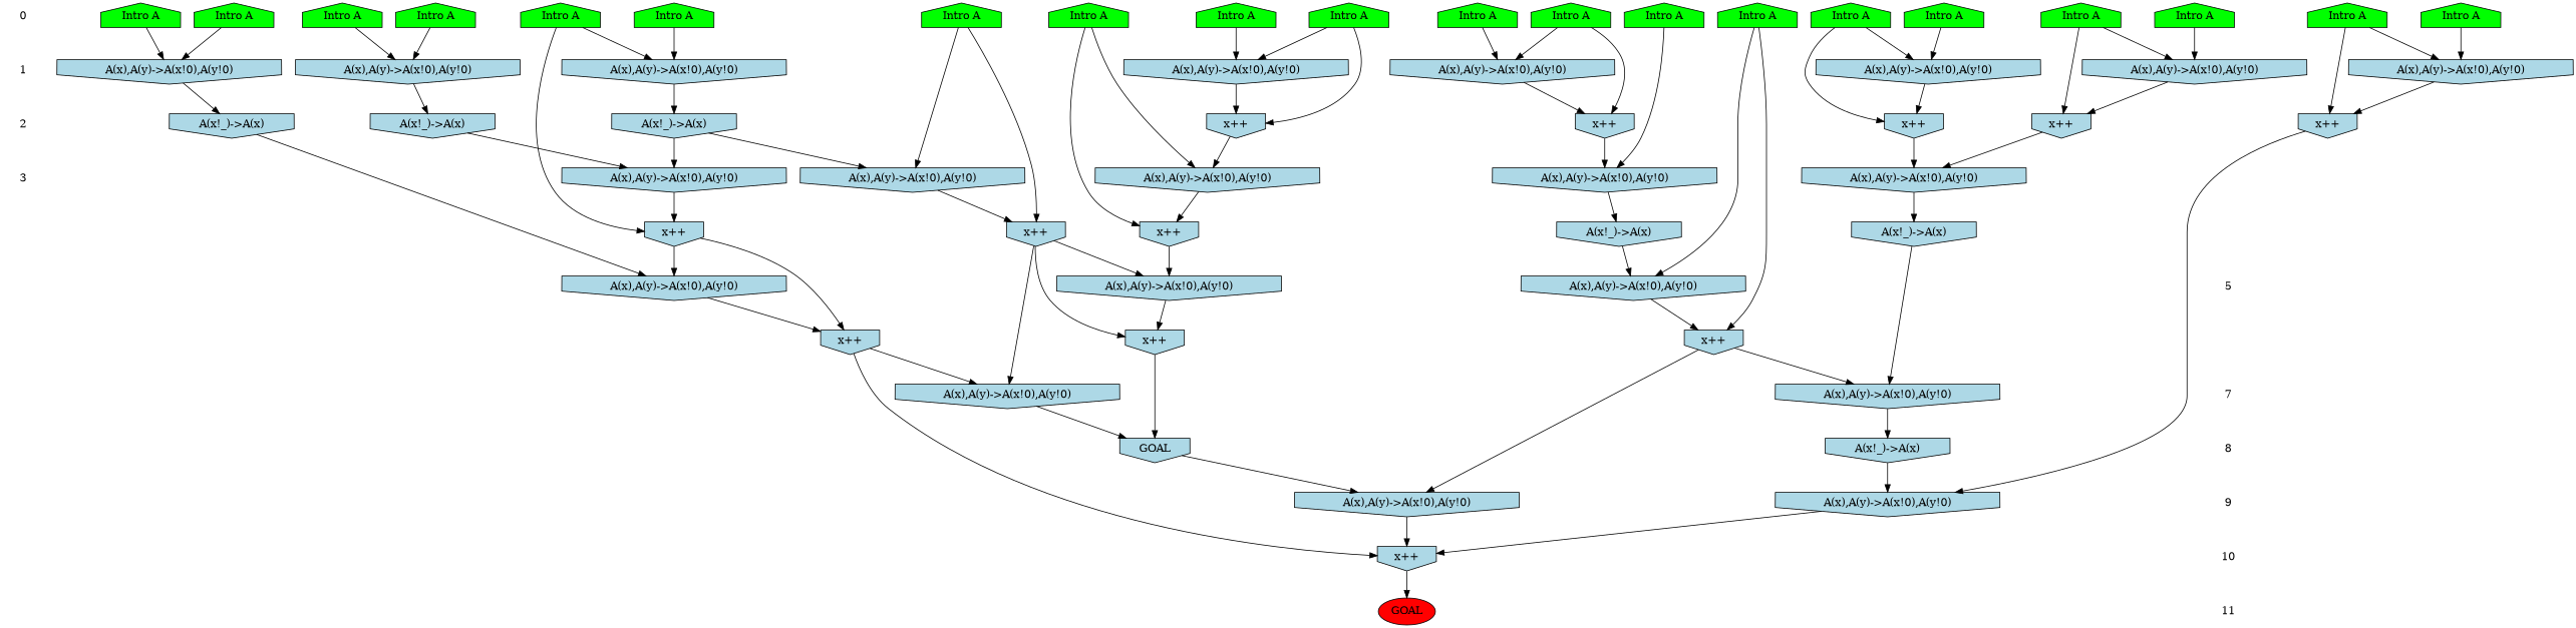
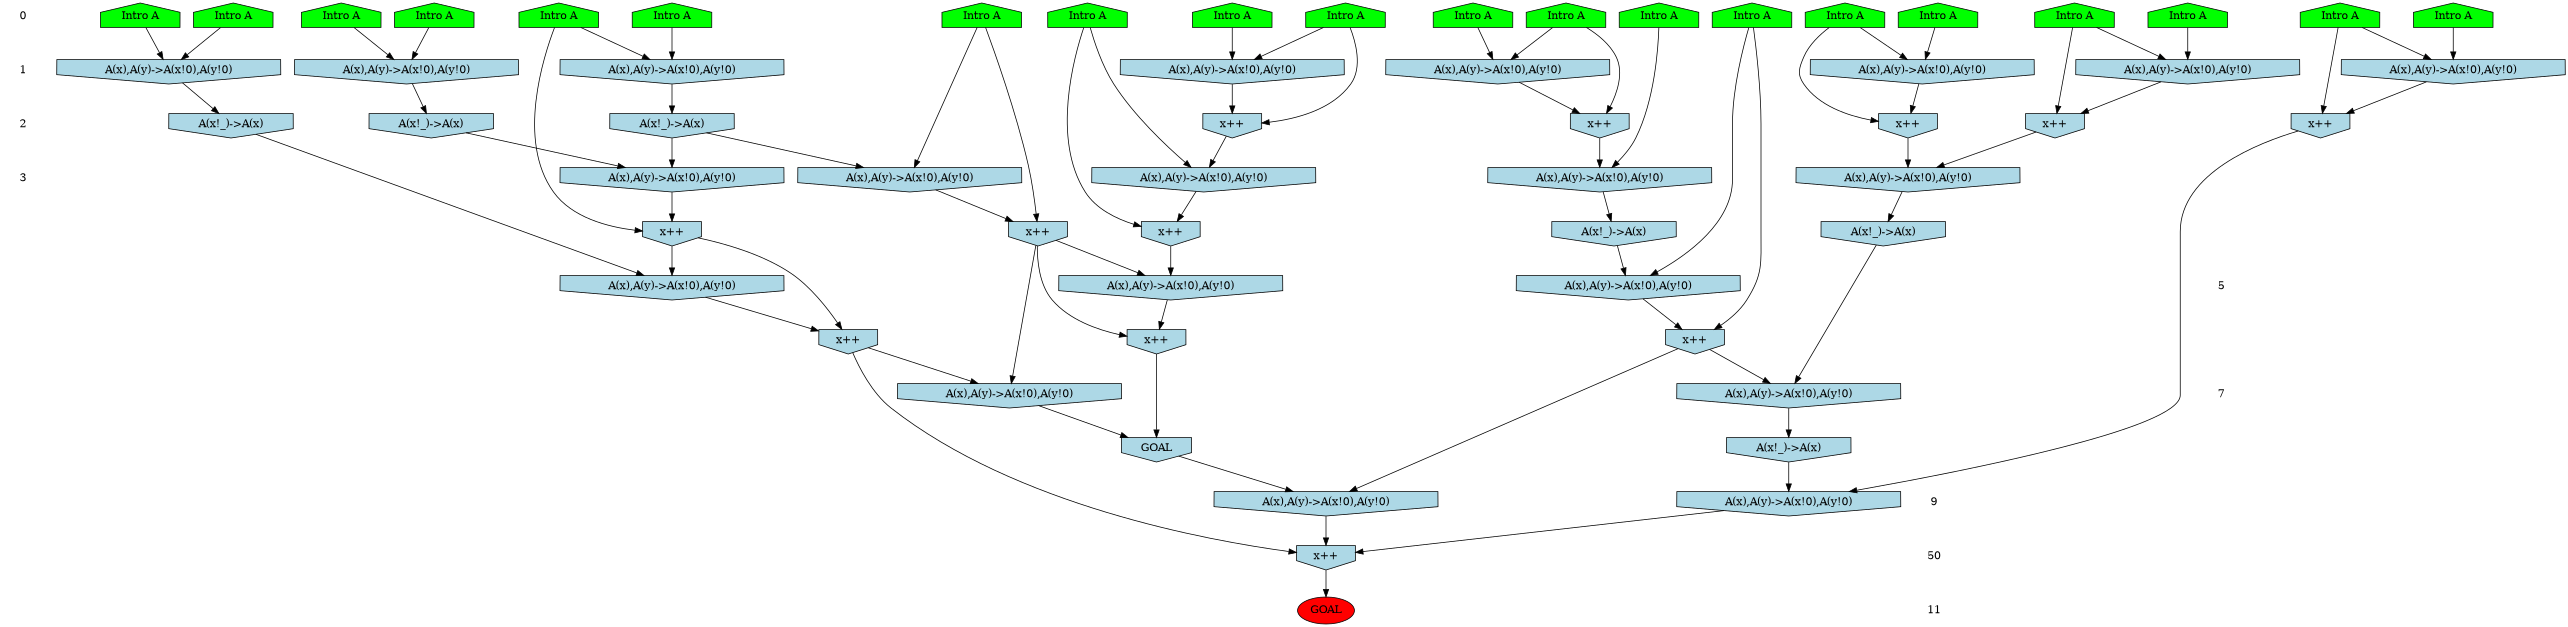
  digraph {
    ranksep=.5
    node [shape=invhouse fillcolor=lightblue style=filled]
    0 [shape=plaintext fillcolor="" style=""]
    n2 [fillcolor=green label="Intro A" shape=house]
    n3 [fillcolor=green label="Intro A" shape=house]
    n4 [fillcolor=green label="Intro A" shape=house]
    n5 [fillcolor=green label="Intro A" shape=house]
    n6 [fillcolor=green label="Intro A" shape=house]
    n7 [fillcolor=green label="Intro A" shape=house]
    n8 [fillcolor=green label="Intro A" shape=house]
    n9 [fillcolor=green label="Intro A" shape=house]
    n10 [fillcolor=green label="Intro A" shape=house]
    n11 [fillcolor=green label="Intro A" shape=house]
    n12 [fillcolor=green label="Intro A" shape=house]
    n13 [fillcolor=green label="Intro A" shape=house]
    n14 [fillcolor=green label="Intro A" shape=house]
    n15 [fillcolor=green label="Intro A" shape=house]
    n16 [fillcolor=green label="Intro A" shape=house]
    n17 [fillcolor=green label="Intro A" shape=house]
    n18 [fillcolor=green label="Intro A" shape=house]
    n19 [fillcolor=green label="Intro A" shape=house]
    n20 [fillcolor=green label="Intro A" shape=house]
    n21 [fillcolor=green label="Intro A" shape=house]
    1 [shape=plaintext fillcolor="" style=""]
    n23 [label="A(x),A(y)->A(x!0),A(y!0)"]
    n24 [label="A(x),A(y)->A(x!0),A(y!0)"]
    n25 [label="A(x),A(y)->A(x!0),A(y!0)"]
    n26 [label="A(x),A(y)->A(x!0),A(y!0)"]
    n27 [label="A(x),A(y)->A(x!0),A(y!0)"]
    n28 [label="A(x),A(y)->A(x!0),A(y!0)"]
    n29 [label="A(x),A(y)->A(x!0),A(y!0)"]
    n30 [label="A(x),A(y)->A(x!0),A(y!0)"]
    2 [shape=plaintext fillcolor="" style=""]
    n32 [label="x++"]
    n33 [label="x++"]
    n34 [label="x++"]
    n35 [label="A(x!_)->A(x)"]
    n36 [label="x++"]
    n37 [label="x++"]
    n38 [label="A(x!_)->A(x)"]
    n39 [label="A(x!_)->A(x)"]
    3 [shape=plaintext fillcolor="" style=""]
    n41 [label="A(x),A(y)->A(x!0),A(y!0)"]
    n42 [label="A(x),A(y)->A(x!0),A(y!0)"]
    n43 [label="A(x),A(y)->A(x!0),A(y!0)"]
    n44 [label="A(x),A(y)->A(x!0),A(y!0)"]
    n45 [label="A(x),A(y)->A(x!0),A(y!0)"]
    n46 [label="A(x!_)->A(x)"]
    n47 [label="A(x!_)->A(x)"]
    n48 [label="x++"]
    n49 [label="x++"]
    n50 [label="x++"]
    5 [shape=plaintext fillcolor="" style=""]
    n52 [label="A(x),A(y)->A(x!0),A(y!0)"]
    n53 [label="A(x),A(y)->A(x!0),A(y!0)"]
    n54 [label="A(x),A(y)->A(x!0),A(y!0)"]
    n55 [label="x++"]
    n56 [label="x++"]
    n57 [label="x++"]
    7 [shape=plaintext fillcolor="" style=""]
    n59 [label="A(x),A(y)->A(x!0),A(y!0)"]
    n60 [label="A(x),A(y)->A(x!0),A(y!0)"]
-   8 [shape=plaintext fillcolor="" style=""]
    n62 [label=GOAL]
    n63 [label="A(x!_)->A(x)"]
    9 [shape=plaintext fillcolor="" style=""]
    n65 [label="A(x),A(y)->A(x!0),A(y!0)"]
    n66 [label="A(x),A(y)->A(x!0),A(y!0)"]
-   10 [shape=plaintext fillcolor="" style=""]
+   10 [shape=plaintext label=50 fillcolor="" style=""]
    n68 [label="x++"]
    11 [shape=plaintext fillcolor="" style=""]
    n70 [fillcolor=red label=GOAL shape=""]
    subgraph sub_1 {
      rank=same
      0
      n2
      n3
      n4
      n5
      n6
      n7
      n8
      n9
      n10
      n11
      n12
      n13
      n14
      n15
      n16
      n17
      n18
      n19
      n20
      n21
    }
    subgraph sub_2 {
      rank=same
      1
      n23
      n24
      n25
      n26
      n27
      n28
      n29
      n30
    }
    subgraph sub_3 {
      rank=same
      2
      n32
      n33
      n34
      n35
      n36
      n37
      n38
      n39
    }
    subgraph sub_4 {
      rank=same
      3
      n41
      n42
      n43
      n44
      n45
    }
    subgraph sub_5 {
      rank=same
      n46
      n47
      n48
      n49
      n50
    }
    subgraph sub_6 {
      rank=same
      5
      n52
      n53
      n54
    }
    subgraph sub_7 {
      rank=same
      n55
      n56
      n57
    }
    subgraph sub_8 {
      rank=same
      7
      n59
      n60
    }
    subgraph sub_9 {
      rank=same
-     8
      n62
      n63
    }
    subgraph sub_10 {
      rank=same
      9
      n65
      n66
    }
    subgraph sub_11 {
      rank=same
      10
      n68
    }
    subgraph sub_12 {
      rank=same
      11
      n70
    }
    0 -> 1 [style=invis]
    n2 -> n23
    n2 -> n33
    n3 -> n27
    n4 -> n41
    n5 -> n24
    n6 -> n52
    n6 -> n55
    n7 -> n29
    n8 -> n23
    n9 -> n25
    n9 -> n49
    n10 -> n26
    n11 -> n29
    n12 -> n30
    n13 -> n43
    n13 -> n48
    n14 -> n25
    n15 -> n24
    n15 -> n37
    n16 -> n28
    n16 -> n34
    n17 -> n30
    n18 -> n45
    n18 -> n50
    n19 -> n27
    n19 -> n32
    n20 -> n26
    n20 -> n36
    n21 -> n28
    1 -> 2 [style=invis]
    n23 -> n33
    n24 -> n37
    n25 -> n35
    n26 -> n36
    n27 -> n32
    n28 -> n34
    n29 -> n38
    n30 -> n39
    2 -> 3 [style=invis]
    n32 -> n65
    n33 -> n41
    n34 -> n42
    n35 -> n43
    n35 -> n44
    n36 -> n45
    n37 -> n42
    n38 -> n44
    n39 -> n54
    n41 -> n46
    n42 -> n47
    n43 -> n48
    n44 -> n49
    n45 -> n50
    n46 -> n52
    n47 -> n60
    n48 -> n53
    n48 -> n56
    n48 -> n59
    n49 -> n54
    n49 -> n57
    n50 -> n53
    n52 -> n55
    n53 -> n56
    n54 -> n57
    n55 -> n60
    n55 -> n66
    n56 -> n62
    n57 -> n59
    n57 -> n68
-   7 -> 8 [style=invis]
    n59 -> n62
    n60 -> n63
-   8 -> 9 [style=invis]
    n62 -> n66
    n63 -> n65
    9 -> 10 [style=invis]
    n65 -> n68
    n66 -> n68
    10 -> 11 [style=invis]
    n68 -> n70
  }
